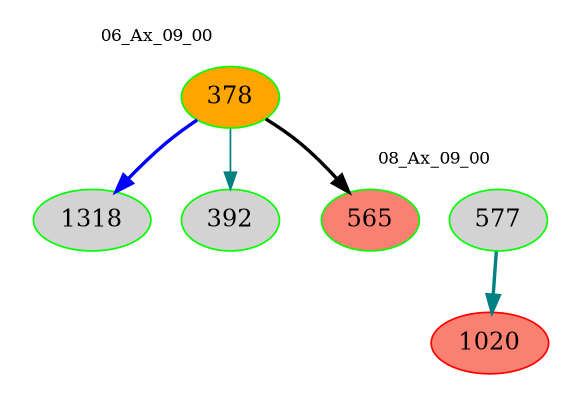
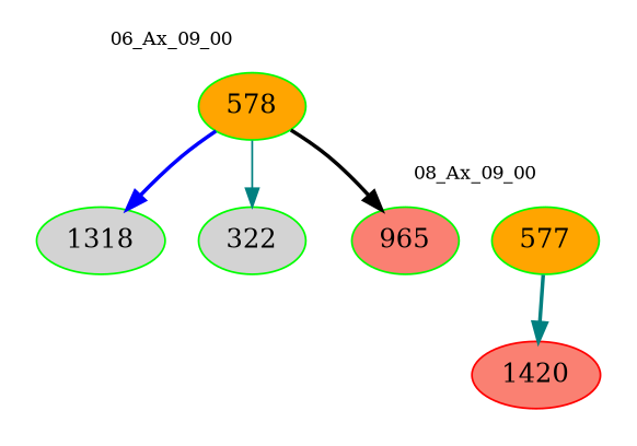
  digraph {
    node [color=green fillcolor=orange style=filled]
    edge [color=teal style=bold]
-   n1 [fillcolor=lightgrey label=577]
-   n2 [fillcolor=salmon label=565]
-   n3 [color=red fillcolor=salmon label=1020]
-   n4 [label=378]
+   n1 [label=577]
+   n2 [fillcolor=salmon label=965]
+   n3 [color=red fillcolor=salmon label=1420]
+   n4 [label=578]
    n5 [fillcolor=lightgrey label=1318]
-   n6 [fillcolor=lightgrey label=392]
+   n6 [fillcolor=lightgrey label=322]
    subgraph cluster_1 {
      color=white
      fontsize=10
      label="08_Ax_09_00"
      n1
      n2
      n3
    }
    subgraph cluster_2 {
      color=white
      fontsize=10
      label="06_Ax_09_00"
      n4
      n5
      n6
    }
    n1 -> n3
    n4 -> n2 [color=black]
    n4 -> n5 [color=blue]
    n4 -> n6 [style=solid]
  }
